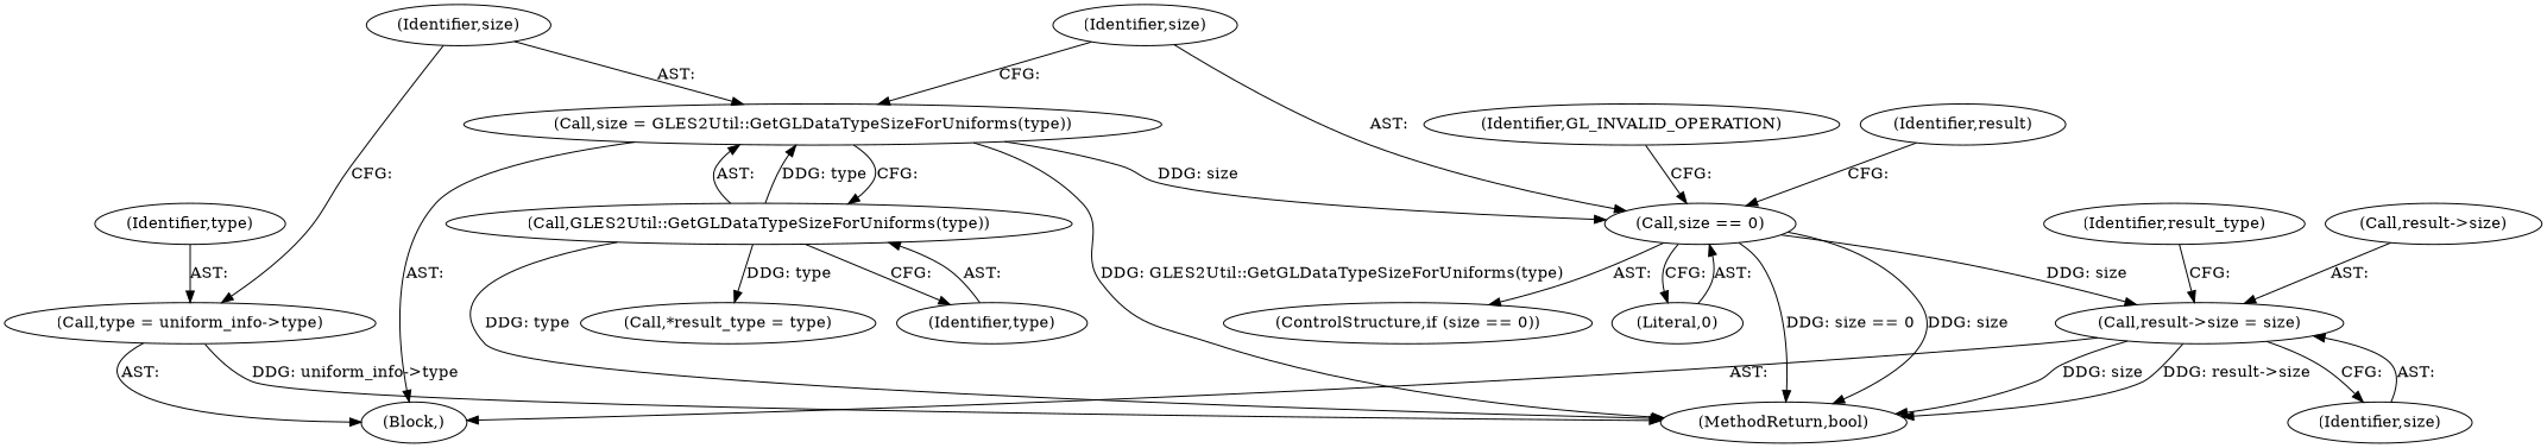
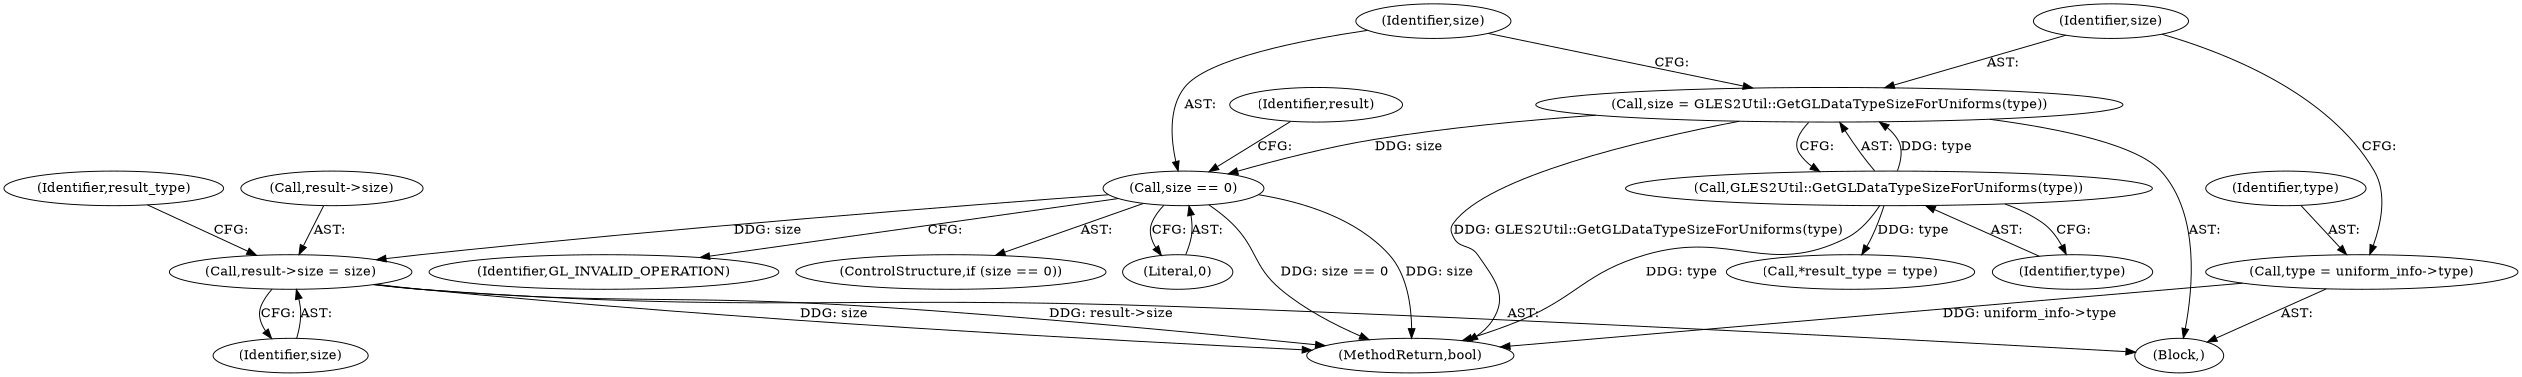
  digraph {
    n1 [label="(Call,result->size = size)"]
    n2 [label="(MethodReturn,bool)"]
    n3 [label="(Block,)"]
    n4 [label="(Identifier,size)"]
    n5 [label="(Call,size == 0)"]
    n6 [label="(ControlStructure,if (size == 0))"]
    n7 [label="(Literal,0)"]
    n8 [label="(Call,size = GLES2Util::GetGLDataTypeSizeForUniforms(type))"]
    n9 [label="(Call,GLES2Util::GetGLDataTypeSizeForUniforms(type))"]
    n10 [label="(Call,*result_type = type)"]
    n11 [label="(Identifier,type)"]
    n12 [label="(Call,type = uniform_info->type)"]
    n13 [label="(Identifier,result_type)"]
    n14 [label="(Call,result->size)"]
    n15 [label="(Identifier,type)"]
    n16 [label="(Identifier,size)"]
    n17 [label="(Identifier,GL_INVALID_OPERATION)"]
    n18 [label="(Identifier,size)"]
    n19 [label="(Identifier,result)"]
    n1 -> n2 [label="DDG: size"]
    n1 -> n2 [label="DDG: result->size"]
    n1 -> n3 [label="AST: "]
    n1 -> n4 [label="CFG: "]
    n4 -> n1 [label="AST: "]
    n5 -> n1 [label="DDG: size"]
    n5 -> n2 [label="DDG: size == 0"]
    n5 -> n2 [label="DDG: size"]
    n5 -> n6 [label="AST: "]
    n5 -> n7 [label="CFG: "]
    n7 -> n5 [label="AST: "]
    n8 -> n2 [label="DDG: GLES2Util::GetGLDataTypeSizeForUniforms(type)"]
    n8 -> n3 [label="AST: "]
    n8 -> n5 [label="DDG: size"]
    n8 -> n9 [label="CFG: "]
    n9 -> n2 [label="DDG: type"]
    n9 -> n8 [label="AST: "]
    n9 -> n8 [label="DDG: type"]
    n9 -> n10 [label="DDG: type"]
    n9 -> n11 [label="CFG: "]
    n11 -> n9 [label="AST: "]
    n12 -> n2 [label="DDG: uniform_info->type"]
    n12 -> n3 [label="AST: "]
    n13 -> n1 [label="CFG: "]
    n14 -> n1 [label="AST: "]
    n15 -> n12 [label="AST: "]
    n16 -> n5 [label="AST: "]
    n16 -> n8 [label="CFG: "]
-   n17 -> n5 [label="CFG: "]
+   n5 -> n17 [label="CFG: "]
    n18 -> n8 [label="AST: "]
    n18 -> n12 [label="CFG: "]
    n19 -> n5 [label="CFG: "]
  }
